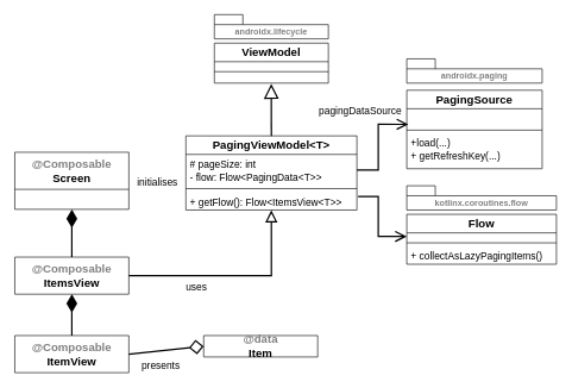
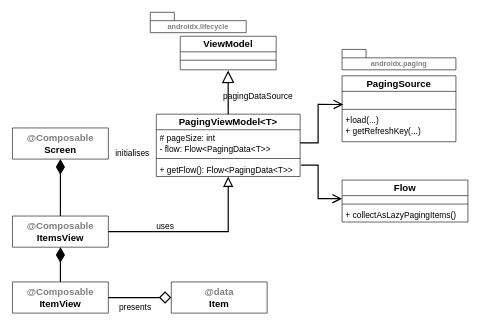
  <mxCell id="0" />
  <mxCell id="1" parent="0" />
- <mxCell id="2" value="androidx.lifecycle" style="shape=folder;fontStyle=1;spacingTop=10;tabWidth=40;tabHeight=14;tabPosition=left;html=1;whiteSpace=wrap;labelPosition=center;verticalLabelPosition=middle;align=center;verticalAlign=top;fontColor=#808080;" parent="1" vertex="1"><mxGeometry x="300" y="20" width="160" height="34" as="geometry" /></mxCell>
+ <mxCell id="2" value="androidx.lifecycle" style="shape=folder;fontStyle=1;spacingTop=10;tabWidth=40;tabHeight=14;tabPosition=left;html=1;whiteSpace=wrap;labelPosition=center;verticalLabelPosition=middle;align=center;verticalAlign=top;fontColor=#808080;" parent="1" vertex="1"><mxGeometry x="250" y="20" width="160" height="34" as="geometry" /></mxCell>
  <mxCell id="3" value="PagingViewModel&amp;lt;T&amp;gt;" style="swimlane;fontStyle=1;align=center;verticalAlign=middle;childLayout=stackLayout;horizontal=1;startSize=26;horizontalStack=0;resizeParent=1;resizeParentMax=0;resizeLast=0;collapsible=1;marginBottom=0;whiteSpace=wrap;html=1;fontSize=16;" parent="1" vertex="1"><mxGeometry x="260" y="190" width="240" height="104" as="geometry" /></mxCell>
  <mxCell id="4" value="# pageSize: int&lt;br&gt;- flow: Flow&amp;lt;PagingData&amp;lt;T&amp;gt;&amp;gt;" style="text;strokeColor=none;fillColor=none;align=left;verticalAlign=top;spacingLeft=4;spacingRight=4;overflow=hidden;rotatable=0;points=[[0,0.5],[1,0.5]];portConstraint=eastwest;whiteSpace=wrap;html=1;fontSize=14;" parent="3" vertex="1"><mxGeometry y="26" width="240" height="44" as="geometry" /></mxCell>
  <mxCell id="5" value="" style="line;strokeWidth=1;fillColor=none;align=left;verticalAlign=middle;spacingTop=-1;spacingLeft=3;spacingRight=3;rotatable=0;labelPosition=right;points=[];portConstraint=eastwest;strokeColor=inherit;" parent="3" vertex="1"><mxGeometry y="70" width="240" height="8" as="geometry" /></mxCell>
- <mxCell id="6" value="+ getFlow(): Flow&amp;lt;ItemsView&amp;lt;T&amp;gt;&amp;gt;&amp;nbsp;" style="text;strokeColor=none;fillColor=none;align=left;verticalAlign=top;spacingLeft=4;spacingRight=4;overflow=hidden;rotatable=0;points=[[0,0.5],[1,0.5]];portConstraint=eastwest;whiteSpace=wrap;html=1;fontSize=14;" parent="3" vertex="1"><mxGeometry y="78" width="240" height="26" as="geometry" /></mxCell>
+ <mxCell id="6" value="+ getFlow(): Flow&amp;lt;PagingData&amp;lt;T&amp;gt;&amp;gt;&amp;nbsp;" style="text;strokeColor=none;fillColor=none;align=left;verticalAlign=top;spacingLeft=4;spacingRight=4;overflow=hidden;rotatable=0;points=[[0,0.5],[1,0.5]];portConstraint=eastwest;whiteSpace=wrap;html=1;fontSize=14;" parent="3" vertex="1"><mxGeometry y="78" width="240" height="26" as="geometry" /></mxCell>
  <mxCell id="7" value="PagingSource" style="swimlane;fontStyle=1;align=center;verticalAlign=middle;childLayout=stackLayout;horizontal=1;startSize=26;horizontalStack=0;resizeParent=1;resizeParentMax=0;resizeLast=0;collapsible=1;marginBottom=0;whiteSpace=wrap;html=1;fontSize=16;" parent="1" vertex="1"><mxGeometry x="570" y="126" width="190" height="110" as="geometry" /></mxCell>
  <mxCell id="8" value="&amp;nbsp;" style="text;strokeColor=none;fillColor=none;align=left;verticalAlign=top;spacingLeft=4;spacingRight=4;overflow=hidden;rotatable=0;points=[[0,0.5],[1,0.5]];portConstraint=eastwest;whiteSpace=wrap;html=1;fontSize=14;" parent="7" vertex="1"><mxGeometry y="26" width="190" height="26" as="geometry" /></mxCell>
  <mxCell id="9" value="" style="line;strokeWidth=1;fillColor=none;align=left;verticalAlign=middle;spacingTop=-1;spacingLeft=3;spacingRight=3;rotatable=0;labelPosition=right;points=[];portConstraint=eastwest;strokeColor=inherit;" parent="7" vertex="1"><mxGeometry y="52" width="190" height="8" as="geometry" /></mxCell>
  <mxCell id="10" value="+load(...)&lt;br&gt;+ getRefreshKey(...)" style="text;strokeColor=none;fillColor=none;align=left;verticalAlign=top;spacingLeft=4;spacingRight=4;overflow=hidden;rotatable=0;points=[[0,0.5],[1,0.5]];portConstraint=eastwest;whiteSpace=wrap;html=1;fontSize=14;" parent="7" vertex="1"><mxGeometry y="60" width="190" height="50" as="geometry" /></mxCell>
  <mxCell id="11" style="edgeStyle=orthogonalEdgeStyle;rounded=0;orthogonalLoop=1;jettySize=auto;html=1;entryX=0.011;entryY=0.84;entryDx=0;entryDy=0;entryPerimeter=0;endArrow=open;endFill=0;startSize=12;strokeWidth=2;endSize=12;sourcePerimeterSpacing=0;" parent="1" source="4" target="8" edge="1"><mxGeometry relative="1" as="geometry" /></mxCell>
- <mxCell id="12" value="pagingDataSource" style="text;whiteSpace=wrap;fontSize=14;" parent="1" vertex="1"><mxGeometry x="445" y="140" width="100" height="20" as="geometry" /></mxCell>
+ <mxCell id="12" value="pagingDataSource" style="text;whiteSpace=wrap;fontSize=14;" parent="1" vertex="1"><mxGeometry x="370" y="145" width="100" height="20" as="geometry" /></mxCell>
  <mxCell id="13" value="ViewModel" style="swimlane;fontStyle=1;align=center;verticalAlign=middle;childLayout=stackLayout;horizontal=1;startSize=26;horizontalStack=0;resizeParent=1;resizeParentMax=0;resizeLast=0;collapsible=1;marginBottom=0;whiteSpace=wrap;html=1;fontSize=16;" parent="1" vertex="1"><mxGeometry x="300" y="60" width="160" height="56" as="geometry" /></mxCell>
  <mxCell id="14" value="&amp;nbsp;" style="text;strokeColor=none;fillColor=none;align=left;verticalAlign=top;spacingLeft=4;spacingRight=4;overflow=hidden;rotatable=0;points=[[0,0.5],[1,0.5]];portConstraint=eastwest;whiteSpace=wrap;html=1;fontSize=14;" parent="13" vertex="1"><mxGeometry y="26" width="160" height="10" as="geometry" /></mxCell>
  <mxCell id="15" value="" style="line;strokeWidth=1;fillColor=none;align=left;verticalAlign=middle;spacingTop=-1;spacingLeft=3;spacingRight=3;rotatable=0;labelPosition=right;points=[];portConstraint=eastwest;strokeColor=inherit;" parent="13" vertex="1"><mxGeometry y="36" width="160" height="8" as="geometry" /></mxCell>
  <mxCell id="16" value="&amp;nbsp;" style="text;strokeColor=none;fillColor=none;align=left;verticalAlign=top;spacingLeft=4;spacingRight=4;overflow=hidden;rotatable=0;points=[[0,0.5],[1,0.5]];portConstraint=eastwest;whiteSpace=wrap;html=1;fontSize=14;" parent="13" vertex="1"><mxGeometry y="44" width="160" height="12" as="geometry" /></mxCell>
- <mxCell id="17" value="&lt;font color=&quot;#808080&quot;&gt;@Composable&lt;br&gt;&lt;/font&gt;Screen" style="swimlane;fontStyle=1;align=center;verticalAlign=middle;childLayout=stackLayout;horizontal=1;startSize=52;horizontalStack=0;resizeParent=1;resizeParentMax=0;resizeLast=0;collapsible=1;marginBottom=0;whiteSpace=wrap;html=1;fontSize=16;" parent="1" vertex="1"><mxGeometry x="20" y="213" width="160" height="80" as="geometry" /></mxCell>
+ <mxCell id="17" value="&lt;font color=&quot;#808080&quot;&gt;@Composable&lt;br&gt;&lt;/font&gt;Screen" style="swimlane;fontStyle=1;align=center;verticalAlign=middle;childLayout=stackLayout;horizontal=1;startSize=52;horizontalStack=0;resizeParent=1;resizeParentMax=0;resizeLast=0;collapsible=1;marginBottom=0;whiteSpace=wrap;html=1;fontSize=16;" parent="1" vertex="1"><mxGeometry x="20" y="213" width="160" height="52" as="geometry" /></mxCell>
  <mxCell id="18" value="&lt;font color=&quot;#808080&quot;&gt;@Composable&lt;br&gt;&lt;/font&gt;ItemsView" style="swimlane;fontStyle=1;align=center;verticalAlign=middle;childLayout=stackLayout;horizontal=1;startSize=52;horizontalStack=0;resizeParent=1;resizeParentMax=0;resizeLast=0;collapsible=1;marginBottom=0;whiteSpace=wrap;html=1;fontSize=16;" parent="1" vertex="1"><mxGeometry x="20" y="360" width="160" height="52" as="geometry" /></mxCell>
  <mxCell id="19" value="" style="endArrow=diamondThin;html=1;rounded=0;entryX=0.5;entryY=1;entryDx=0;entryDy=0;strokeWidth=2;endSize=20;endFill=1;exitX=0.5;exitY=0;exitDx=0;exitDy=0;" parent="1" source="18" target="17" edge="1"><mxGeometry width="50" height="50" relative="1" as="geometry"><mxPoint x="150" y="320" as="sourcePoint" /><mxPoint x="100.48" y="246.28" as="targetPoint" /></mxGeometry></mxCell>
  <mxCell id="20" style="edgeStyle=orthogonalEdgeStyle;rounded=0;orthogonalLoop=1;jettySize=auto;html=1;entryX=0.5;entryY=1.008;entryDx=0;entryDy=0;entryPerimeter=0;endArrow=block;endFill=0;startSize=12;strokeWidth=2;endSize=12;sourcePerimeterSpacing=0;exitX=1;exitY=0.5;exitDx=0;exitDy=0;" parent="1" source="18" target="6" edge="1"><mxGeometry relative="1" as="geometry"><mxPoint x="180" y="422" as="sourcePoint" /><mxPoint x="612" y="248" as="targetPoint" /></mxGeometry></mxCell>
  <mxCell id="21" value="initialises" style="text;whiteSpace=wrap;fontSize=14;" parent="1" vertex="1"><mxGeometry x="190" y="240" width="50" height="20" as="geometry" /></mxCell>
- <mxCell id="22" value="uses" style="text;whiteSpace=wrap;fontSize=14;verticalAlign=middle;align=center;" parent="1" vertex="1"><mxGeometry y="392" width="50" height="20" as="geometry" x="250" /></mxCell>
+ <mxCell id="22" value="uses" style="text;whiteSpace=wrap;fontSize=14;verticalAlign=middle;align=center;" parent="1" vertex="1"><mxGeometry x="250" y="367" width="50" height="20" as="geometry" /></mxCell>
  <mxCell id="23" value="Flow" style="swimlane;fontStyle=1;align=center;verticalAlign=middle;childLayout=stackLayout;horizontal=1;startSize=26;horizontalStack=0;resizeParent=1;resizeParentMax=0;resizeLast=0;collapsible=1;marginBottom=0;whiteSpace=wrap;html=1;fontSize=16;" parent="1" vertex="1"><mxGeometry x="570" y="300" width="210" height="70" as="geometry" /></mxCell>
  <mxCell id="24" value="&amp;nbsp;" style="text;strokeColor=none;fillColor=none;align=left;verticalAlign=top;spacingLeft=4;spacingRight=4;overflow=hidden;rotatable=0;points=[[0,0.5],[1,0.5]];portConstraint=eastwest;whiteSpace=wrap;html=1;fontSize=14;" parent="23" vertex="1"><mxGeometry y="26" width="210" height="10" as="geometry" /></mxCell>
  <mxCell id="25" value="" style="line;strokeWidth=1;fillColor=none;align=left;verticalAlign=middle;spacingTop=-1;spacingLeft=3;spacingRight=3;rotatable=0;labelPosition=right;points=[];portConstraint=eastwest;strokeColor=inherit;" parent="23" vertex="1"><mxGeometry y="36" width="210" height="8" as="geometry" /></mxCell>
  <mxCell id="26" value="+&amp;nbsp;collectAsLazyPagingItems()" style="text;strokeColor=none;fillColor=none;align=left;verticalAlign=top;spacingLeft=4;spacingRight=4;overflow=hidden;rotatable=0;points=[[0,0.5],[1,0.5]];portConstraint=eastwest;whiteSpace=wrap;html=1;fontSize=14;" parent="23" vertex="1"><mxGeometry y="44" width="210" height="26" as="geometry" /></mxCell>
  <mxCell id="27" style="edgeStyle=orthogonalEdgeStyle;rounded=0;orthogonalLoop=1;jettySize=auto;html=1;entryX=0;entryY=0.5;entryDx=0;entryDy=0;endArrow=open;endFill=0;startSize=12;strokeWidth=2;endSize=12;sourcePerimeterSpacing=0;exitX=1.007;exitY=0.269;exitDx=0;exitDy=0;exitPerimeter=0;" parent="1" source="6" target="24" edge="1"><mxGeometry relative="1" as="geometry"><mxPoint x="480" y="248" as="sourcePoint" /><mxPoint x="582" y="128" as="targetPoint" /></mxGeometry></mxCell>
  <mxCell id="28" value="&lt;font color=&quot;#808080&quot;&gt;@Composable&lt;br&gt;&lt;/font&gt;ItemView" style="swimlane;fontStyle=1;align=center;verticalAlign=middle;childLayout=stackLayout;horizontal=1;startSize=52;horizontalStack=0;resizeParent=1;resizeParentMax=0;resizeLast=0;collapsible=1;marginBottom=0;whiteSpace=wrap;html=1;fontSize=16;" parent="1" vertex="1"><mxGeometry x="20" y="470" width="160" height="52" as="geometry" /></mxCell>
  <mxCell id="29" value="" style="endArrow=diamondThin;html=1;rounded=0;entryX=0.5;entryY=1;entryDx=0;entryDy=0;strokeWidth=2;endSize=20;endFill=1;exitX=0.5;exitY=0;exitDx=0;exitDy=0;" parent="1" source="28" target="18" edge="1"><mxGeometry width="50" height="50" relative="1" as="geometry"><mxPoint x="110" y="370" as="sourcePoint" /><mxPoint x="110" y="275" as="targetPoint" /></mxGeometry></mxCell>
- <mxCell id="30" value="&lt;font color=&quot;#808080&quot;&gt;@data&lt;br&gt;&lt;/font&gt;Item" style="swimlane;fontStyle=1;align=center;verticalAlign=middle;childLayout=stackLayout;horizontal=1;startSize=52;horizontalStack=0;resizeParent=1;resizeParentMax=0;resizeLast=0;collapsible=1;marginBottom=0;whiteSpace=wrap;html=1;fontSize=16;" parent="1" vertex="1"><mxGeometry x="285" y="470" width="160" height="30" as="geometry" /></mxCell>
+ <mxCell id="30" value="&lt;font color=&quot;#808080&quot;&gt;@data&lt;br&gt;&lt;/font&gt;Item" style="swimlane;fontStyle=1;align=center;verticalAlign=middle;childLayout=stackLayout;horizontal=1;startSize=52;horizontalStack=0;resizeParent=1;resizeParentMax=0;resizeLast=0;collapsible=1;marginBottom=0;whiteSpace=wrap;html=1;fontSize=16;" parent="1" vertex="1"><mxGeometry x="285" y="470" width="160" height="52" as="geometry" /></mxCell>
  <mxCell id="31" value="" style="endArrow=diamond;html=1;rounded=0;entryX=0;entryY=0.5;entryDx=0;entryDy=0;strokeWidth=2;endSize=16;endFill=0;exitX=1;exitY=0.5;exitDx=0;exitDy=0;" parent="1" source="28" target="30" edge="1"><mxGeometry width="50" height="50" relative="1" as="geometry"><mxPoint x="190" y="249" as="sourcePoint" /><mxPoint x="270" y="248" as="targetPoint" /></mxGeometry></mxCell>
  <mxCell id="32" value="presents" style="text;whiteSpace=wrap;fontSize=14;verticalAlign=middle;align=center;" parent="1" vertex="1"><mxGeometry x="200" y="502" width="50" height="20" as="geometry" /></mxCell>
  <mxCell id="33" value="" style="endArrow=block;html=1;rounded=0;entryX=0.499;entryY=1.083;entryDx=0;entryDy=0;entryPerimeter=0;exitX=0.5;exitY=0;exitDx=0;exitDy=0;strokeWidth=2;endSize=16;endFill=0;labelBorderColor=none;targetPerimeterSpacing=0;shadow=0;" parent="1" source="3" target="16" edge="1"><mxGeometry width="50" height="50" relative="1" as="geometry"><mxPoint x="610" y="360" as="sourcePoint" /><mxPoint x="660" y="310" as="targetPoint" /></mxGeometry></mxCell>
  <mxCell id="34" value="androidx.paging" style="shape=folder;fontStyle=1;spacingTop=10;tabWidth=40;tabHeight=14;tabPosition=left;html=1;whiteSpace=wrap;labelPosition=center;verticalLabelPosition=middle;align=center;verticalAlign=top;fontColor=#808080;" parent="1" vertex="1"><mxGeometry x="570" y="82" width="190" height="34" as="geometry" /></mxCell>
- <mxCell id="35" value="kotlinx.coroutines.flow" style="shape=folder;fontStyle=1;spacingTop=10;tabWidth=40;tabHeight=14;tabPosition=left;html=1;whiteSpace=wrap;labelPosition=center;verticalLabelPosition=middle;align=center;verticalAlign=top;fontColor=#808080;" parent="1" vertex="1"><mxGeometry x="570" y="260" width="210" height="34" as="geometry" /></mxCell>
